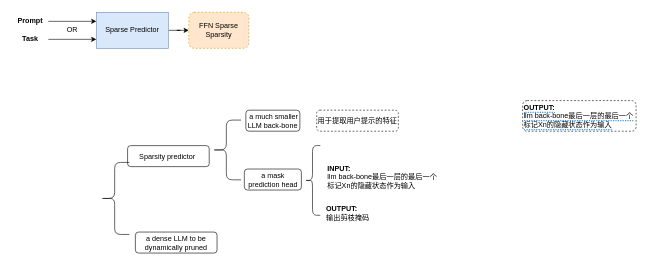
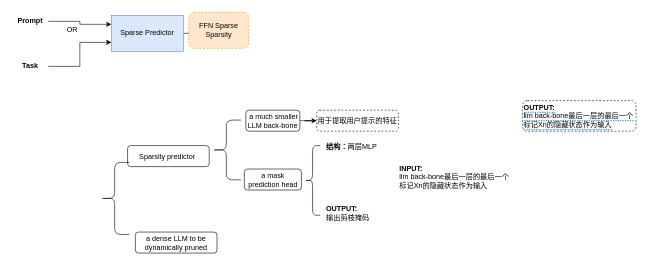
  <mxCell id="0" />
  <mxCell id="1" parent="0" />
  <mxCell id="2" value="" style="edgeStyle=orthogonalEdgeStyle;rounded=0;orthogonalLoop=1;jettySize=auto;html=1;" edge="1" parent="1" source="3" target="8"><mxGeometry relative="1" as="geometry" /></mxCell>
- <mxCell id="3" value="Sparse Predictor" style="rounded=0;whiteSpace=wrap;html=1;fillColor=#dae8fc;strokeColor=#6c8ebf;" vertex="1" parent="1"><mxGeometry x="160" y="20" width="120" height="60" as="geometry" /></mxCell>
+ <mxCell id="3" value="Sparse Predictor" style="rounded=0;whiteSpace=wrap;html=1;fillColor=#dae8fc;strokeColor=#6c8ebf;" vertex="1" parent="1"><mxGeometry x="185" y="25" width="120" height="60" as="geometry" /></mxCell>
  <mxCell id="4" style="edgeStyle=orthogonalEdgeStyle;rounded=0;orthogonalLoop=1;jettySize=auto;html=1;exitX=1;exitY=0.5;exitDx=0;exitDy=0;entryX=0;entryY=0.25;entryDx=0;entryDy=0;" edge="1" parent="1" source="5" target="3"><mxGeometry relative="1" as="geometry" /></mxCell>
  <mxCell id="5" value="Prompt" style="text;strokeColor=none;align=center;fillColor=none;html=1;verticalAlign=middle;whiteSpace=wrap;rounded=0;fontStyle=1" vertex="1" parent="1"><mxGeometry x="20" y="20" width="60" height="30" as="geometry" /></mxCell>
  <mxCell id="6" style="edgeStyle=orthogonalEdgeStyle;rounded=0;orthogonalLoop=1;jettySize=auto;html=1;exitX=1;exitY=0.5;exitDx=0;exitDy=0;entryX=0;entryY=0.75;entryDx=0;entryDy=0;" edge="1" parent="1" source="7" target="3"><mxGeometry relative="1" as="geometry" /></mxCell>
- <mxCell id="7" value="Task" style="text;strokeColor=none;align=center;fillColor=none;html=1;verticalAlign=middle;whiteSpace=wrap;rounded=0;fontStyle=1" vertex="1" parent="1"><mxGeometry x="20" y="50" width="60" height="30" as="geometry" /></mxCell>
+ <mxCell id="7" value="Task" style="text;strokeColor=none;align=center;fillColor=none;html=1;verticalAlign=middle;whiteSpace=wrap;rounded=0;fontStyle=1" vertex="1" parent="1"><mxGeometry x="20" y="95" width="60" height="30" as="geometry" /></mxCell>
  <mxCell id="8" value="FFN Sparse Sparsity" style="rounded=1;whiteSpace=wrap;html=1;glass=0;dashed=1;fillColor=#ffe6cc;strokeColor=#d79b00;" vertex="1" parent="1"><mxGeometry x="314" y="20" width="100" height="60" as="geometry" /></mxCell>
  <mxCell id="9" value="OR" style="text;strokeColor=none;align=center;fillColor=none;html=1;verticalAlign=middle;whiteSpace=wrap;rounded=0;" vertex="1" parent="1"><mxGeometry x="90" y="45" width="60" height="10" as="geometry" /></mxCell>
  <mxCell id="10" value="Sparsity predictor&amp;nbsp;" style="rounded=1;whiteSpace=wrap;html=1;" vertex="1" parent="1"><mxGeometry x="212" y="242" width="136" height="35" as="geometry" /></mxCell>
  <mxCell id="11" value="" style="shape=curlyBracket;whiteSpace=wrap;html=1;rounded=1;labelPosition=left;verticalLabelPosition=middle;align=right;verticalAlign=middle;" vertex="1" parent="1"><mxGeometry x="352" y="199.5" width="49" height="99.5" as="geometry" /></mxCell>
  <mxCell id="12" value="&lt;div&gt;a&amp;nbsp;&lt;span style=&quot;background-color: transparent;&quot;&gt;dense LLM to be dynamically pruned&lt;/span&gt;&lt;/div&gt;" style="rounded=1;whiteSpace=wrap;html=1;" vertex="1" parent="1"><mxGeometry x="225" y="386" width="136" height="35" as="geometry" /></mxCell>
  <mxCell id="13" value="" style="shape=curlyBracket;whiteSpace=wrap;html=1;rounded=1;labelPosition=left;verticalLabelPosition=middle;align=right;verticalAlign=middle;" vertex="1" parent="1"><mxGeometry x="166" y="270" width="49" height="120" as="geometry" /></mxCell>
+ <mxCell id="14" value="" style="edgeStyle=orthogonalEdgeStyle;rounded=0;orthogonalLoop=1;jettySize=auto;html=1;" edge="1" parent="1" source="15" target="17"><mxGeometry relative="1" as="geometry" /></mxCell>
  <mxCell id="15" value="&lt;div&gt;&amp;nbsp;a much smaller LLM back-&lt;span style=&quot;background-color: transparent;&quot;&gt;bone&lt;/span&gt;&lt;/div&gt;" style="rounded=1;whiteSpace=wrap;html=1;" vertex="1" parent="1"><mxGeometry x="409" y="183" width="90" height="35" as="geometry" /></mxCell>
  <mxCell id="16" value="a mask prediction head" style="rounded=1;whiteSpace=wrap;html=1;" vertex="1" parent="1"><mxGeometry x="406.5" y="281" width="95" height="35" as="geometry" /></mxCell>
  <mxCell id="17" value="用于提取用户提示的特征" style="rounded=1;whiteSpace=wrap;html=1;dashed=1;" vertex="1" parent="1"><mxGeometry x="527" y="183" width="136" height="35" as="geometry" /></mxCell>
+ <mxCell id="18" value="&lt;b&gt;结构：&lt;/b&gt;两层MLP" style="rounded=1;whiteSpace=wrap;html=1;dashed=1;align=left;strokeColor=none;" vertex="1" parent="1"><mxGeometry x="541" y="226" width="136" height="35" as="geometry" /></mxCell>
  <mxCell id="19" value="" style="shape=curlyBracket;whiteSpace=wrap;html=1;rounded=1;labelPosition=left;verticalLabelPosition=middle;align=right;verticalAlign=middle;" vertex="1" parent="1"><mxGeometry x="507" y="242" width="26" height="116" as="geometry" /></mxCell>
- <mxCell id="20" value="&lt;b&gt;INPUT:&lt;/b&gt;&lt;div&gt;llm back-bone最后一层的最后一个标记Xn的隐藏状态作为输入&lt;/div&gt;" style="rounded=1;whiteSpace=wrap;html=1;dashed=1;align=left;strokeColor=none;" vertex="1" parent="1"><mxGeometry x="543" y="270" width="191" height="48" as="geometry" /></mxCell>
+ <mxCell id="20" value="&lt;b&gt;INPUT:&lt;/b&gt;&lt;div&gt;llm back-bone最后一层的最后一个标记Xn的隐藏状态作为输入&lt;/div&gt;" style="rounded=1;whiteSpace=wrap;html=1;dashed=1;align=left;strokeColor=none;" vertex="1" parent="1"><mxGeometry x="663" y="270" width="191" height="48" as="geometry" /></mxCell>
  <mxCell id="21" value="&lt;b&gt;&lt;span data-kimi-id=&quot;1739173273524&quot; data-kimi-disabled=&quot;false&quot; data-kimi-recommend=&quot;false&quot; style=&quot;cursor: pointer; border-bottom: 2px dotted rgb(51, 153, 255);&quot;&gt;OUTPUT:&lt;/span&gt;&lt;/b&gt;&lt;div&gt;&lt;span data-kimi-id=&quot;1739173273524&quot; data-kimi-disabled=&quot;false&quot; data-kimi-recommend=&quot;false&quot; style=&quot;cursor: pointer; border-bottom: 2px dotted rgb(51, 153, 255);&quot;&gt;llm back-bone最后一层的最后一个标记Xn的隐藏状态作为输入&lt;/span&gt;&lt;/div&gt;" style="rounded=1;whiteSpace=wrap;html=1;dashed=1;align=left;" vertex="1" parent="1"><mxGeometry x="870" y="167" width="189" height="51" as="geometry" /></mxCell>
  <mxCell id="22" value="&lt;div&gt;&lt;b&gt;OUTPUT:&lt;/b&gt;&lt;/div&gt;&lt;div&gt;输出剪枝掩码&lt;/div&gt;" style="rounded=1;whiteSpace=wrap;html=1;dashed=1;align=left;strokeColor=none;" vertex="1" parent="1"><mxGeometry x="541" y="330" width="191" height="48" as="geometry" /></mxCell>
